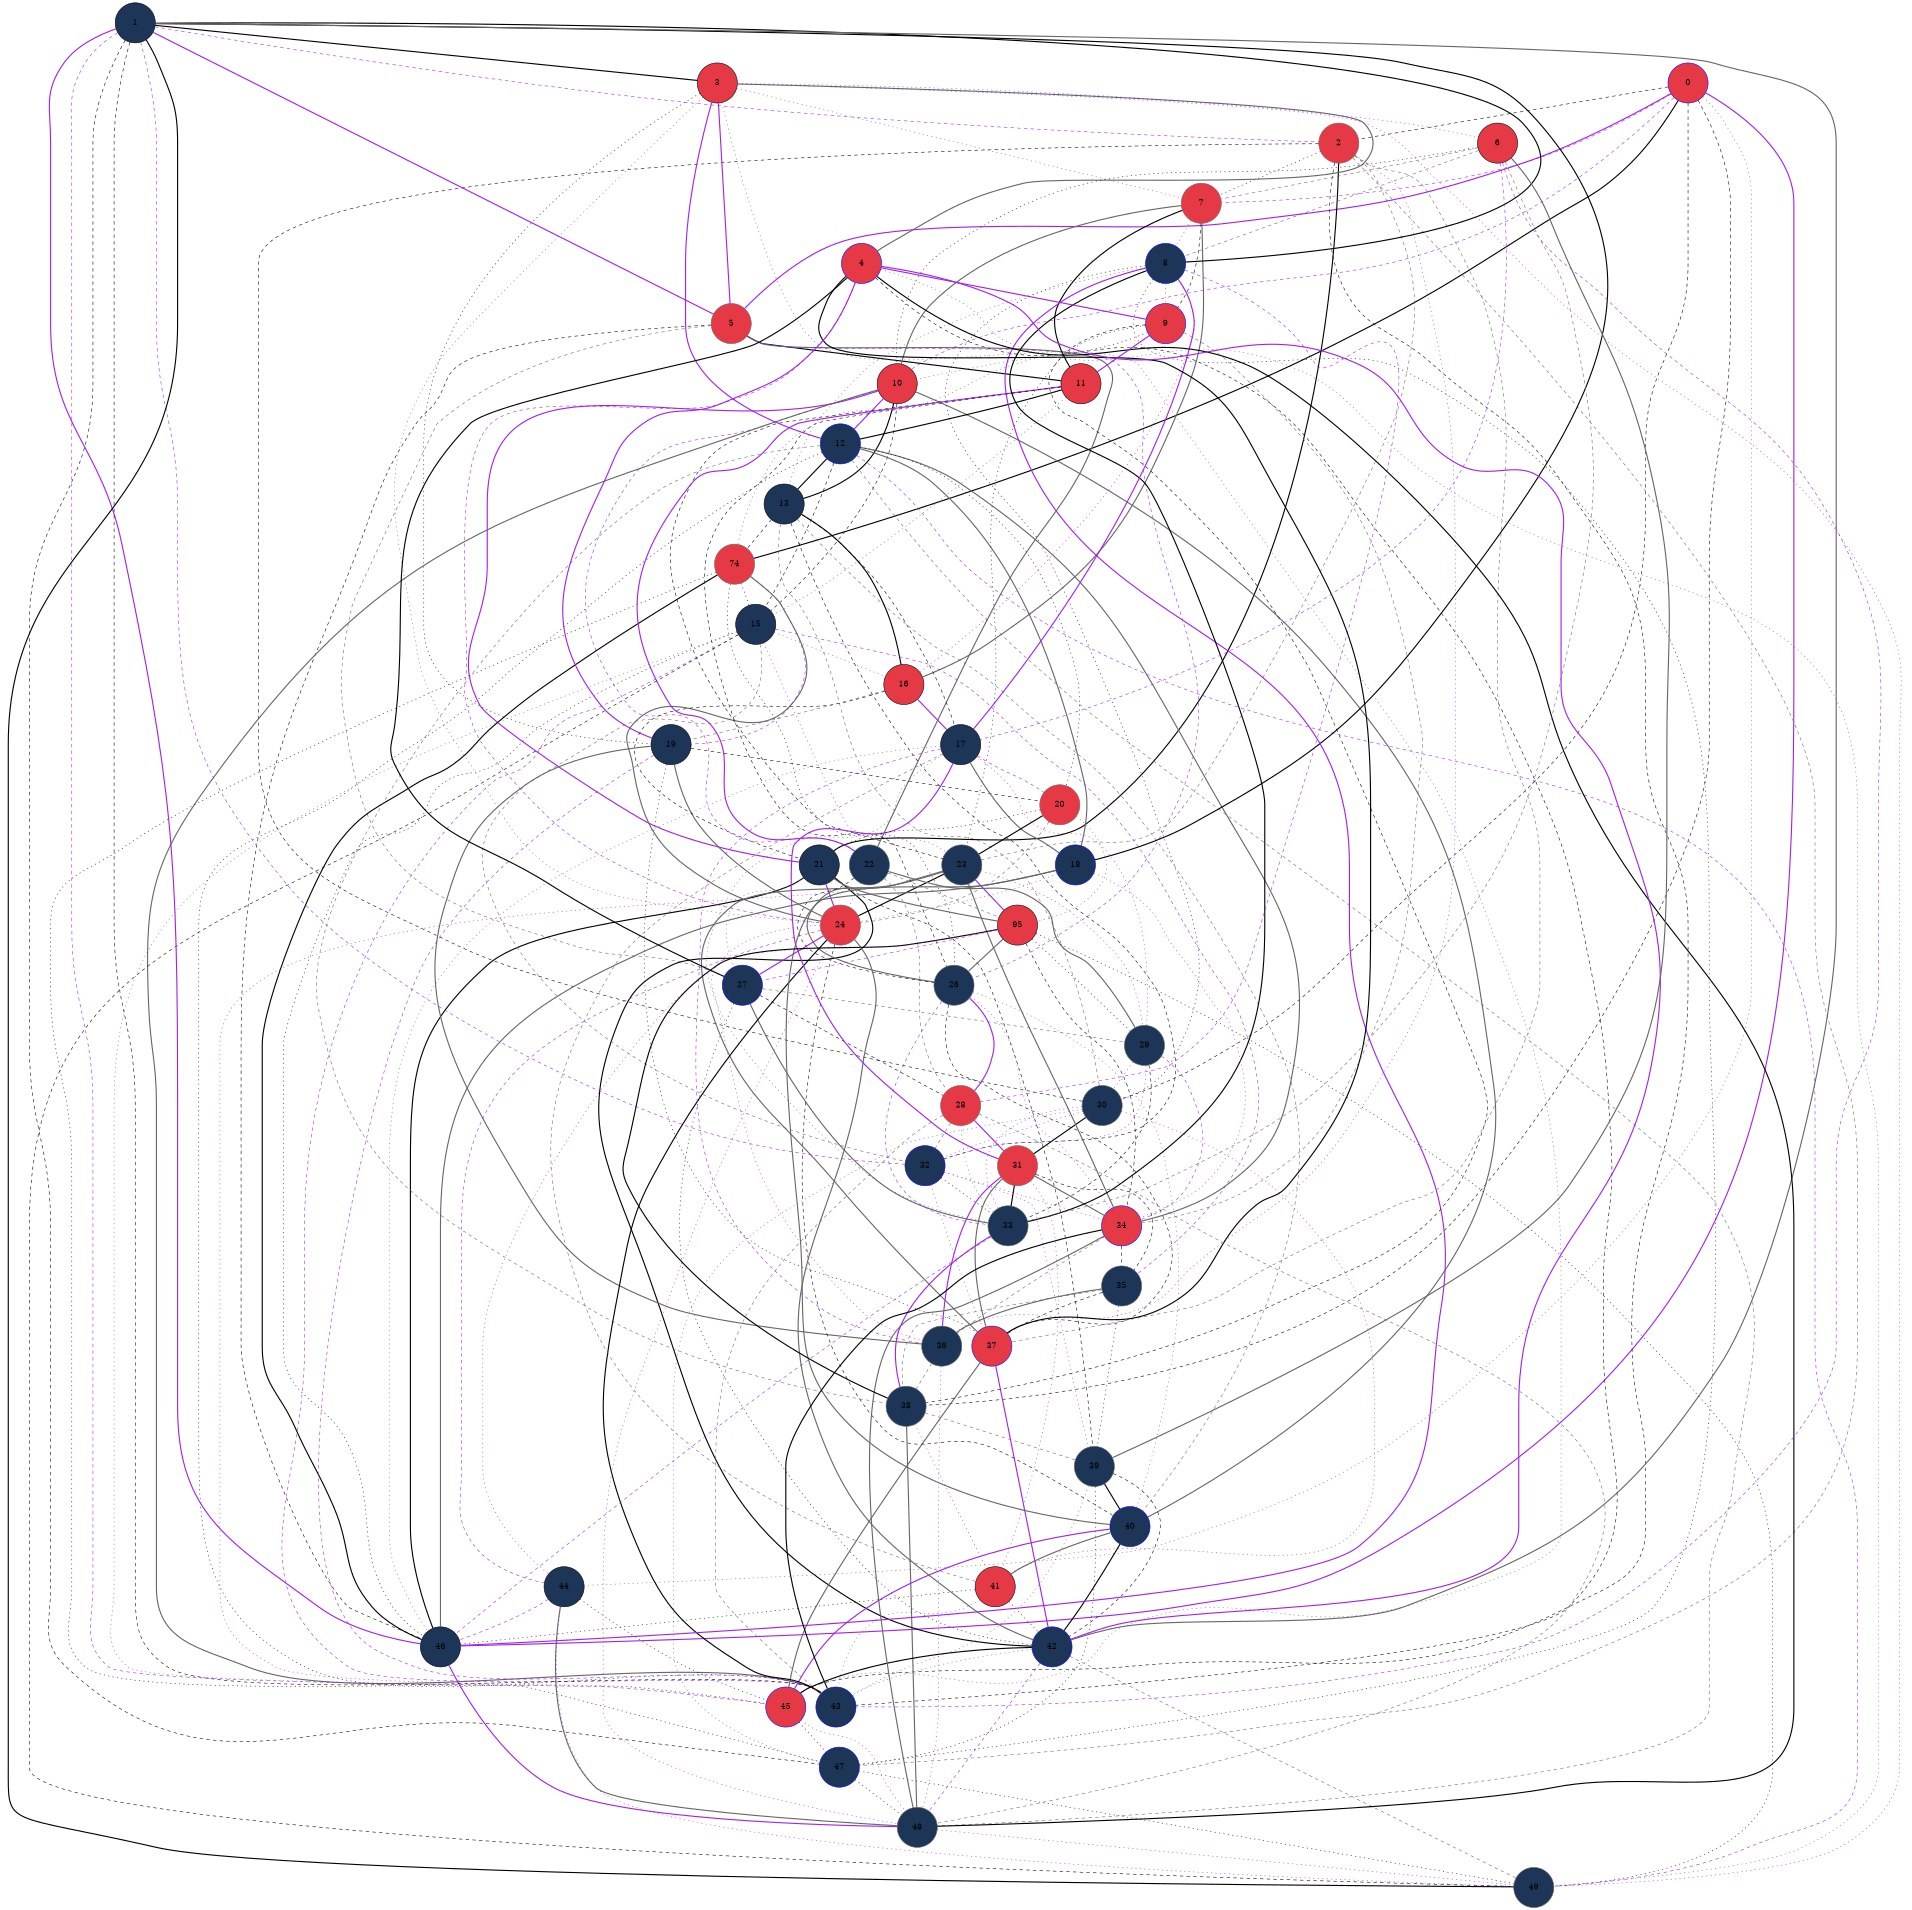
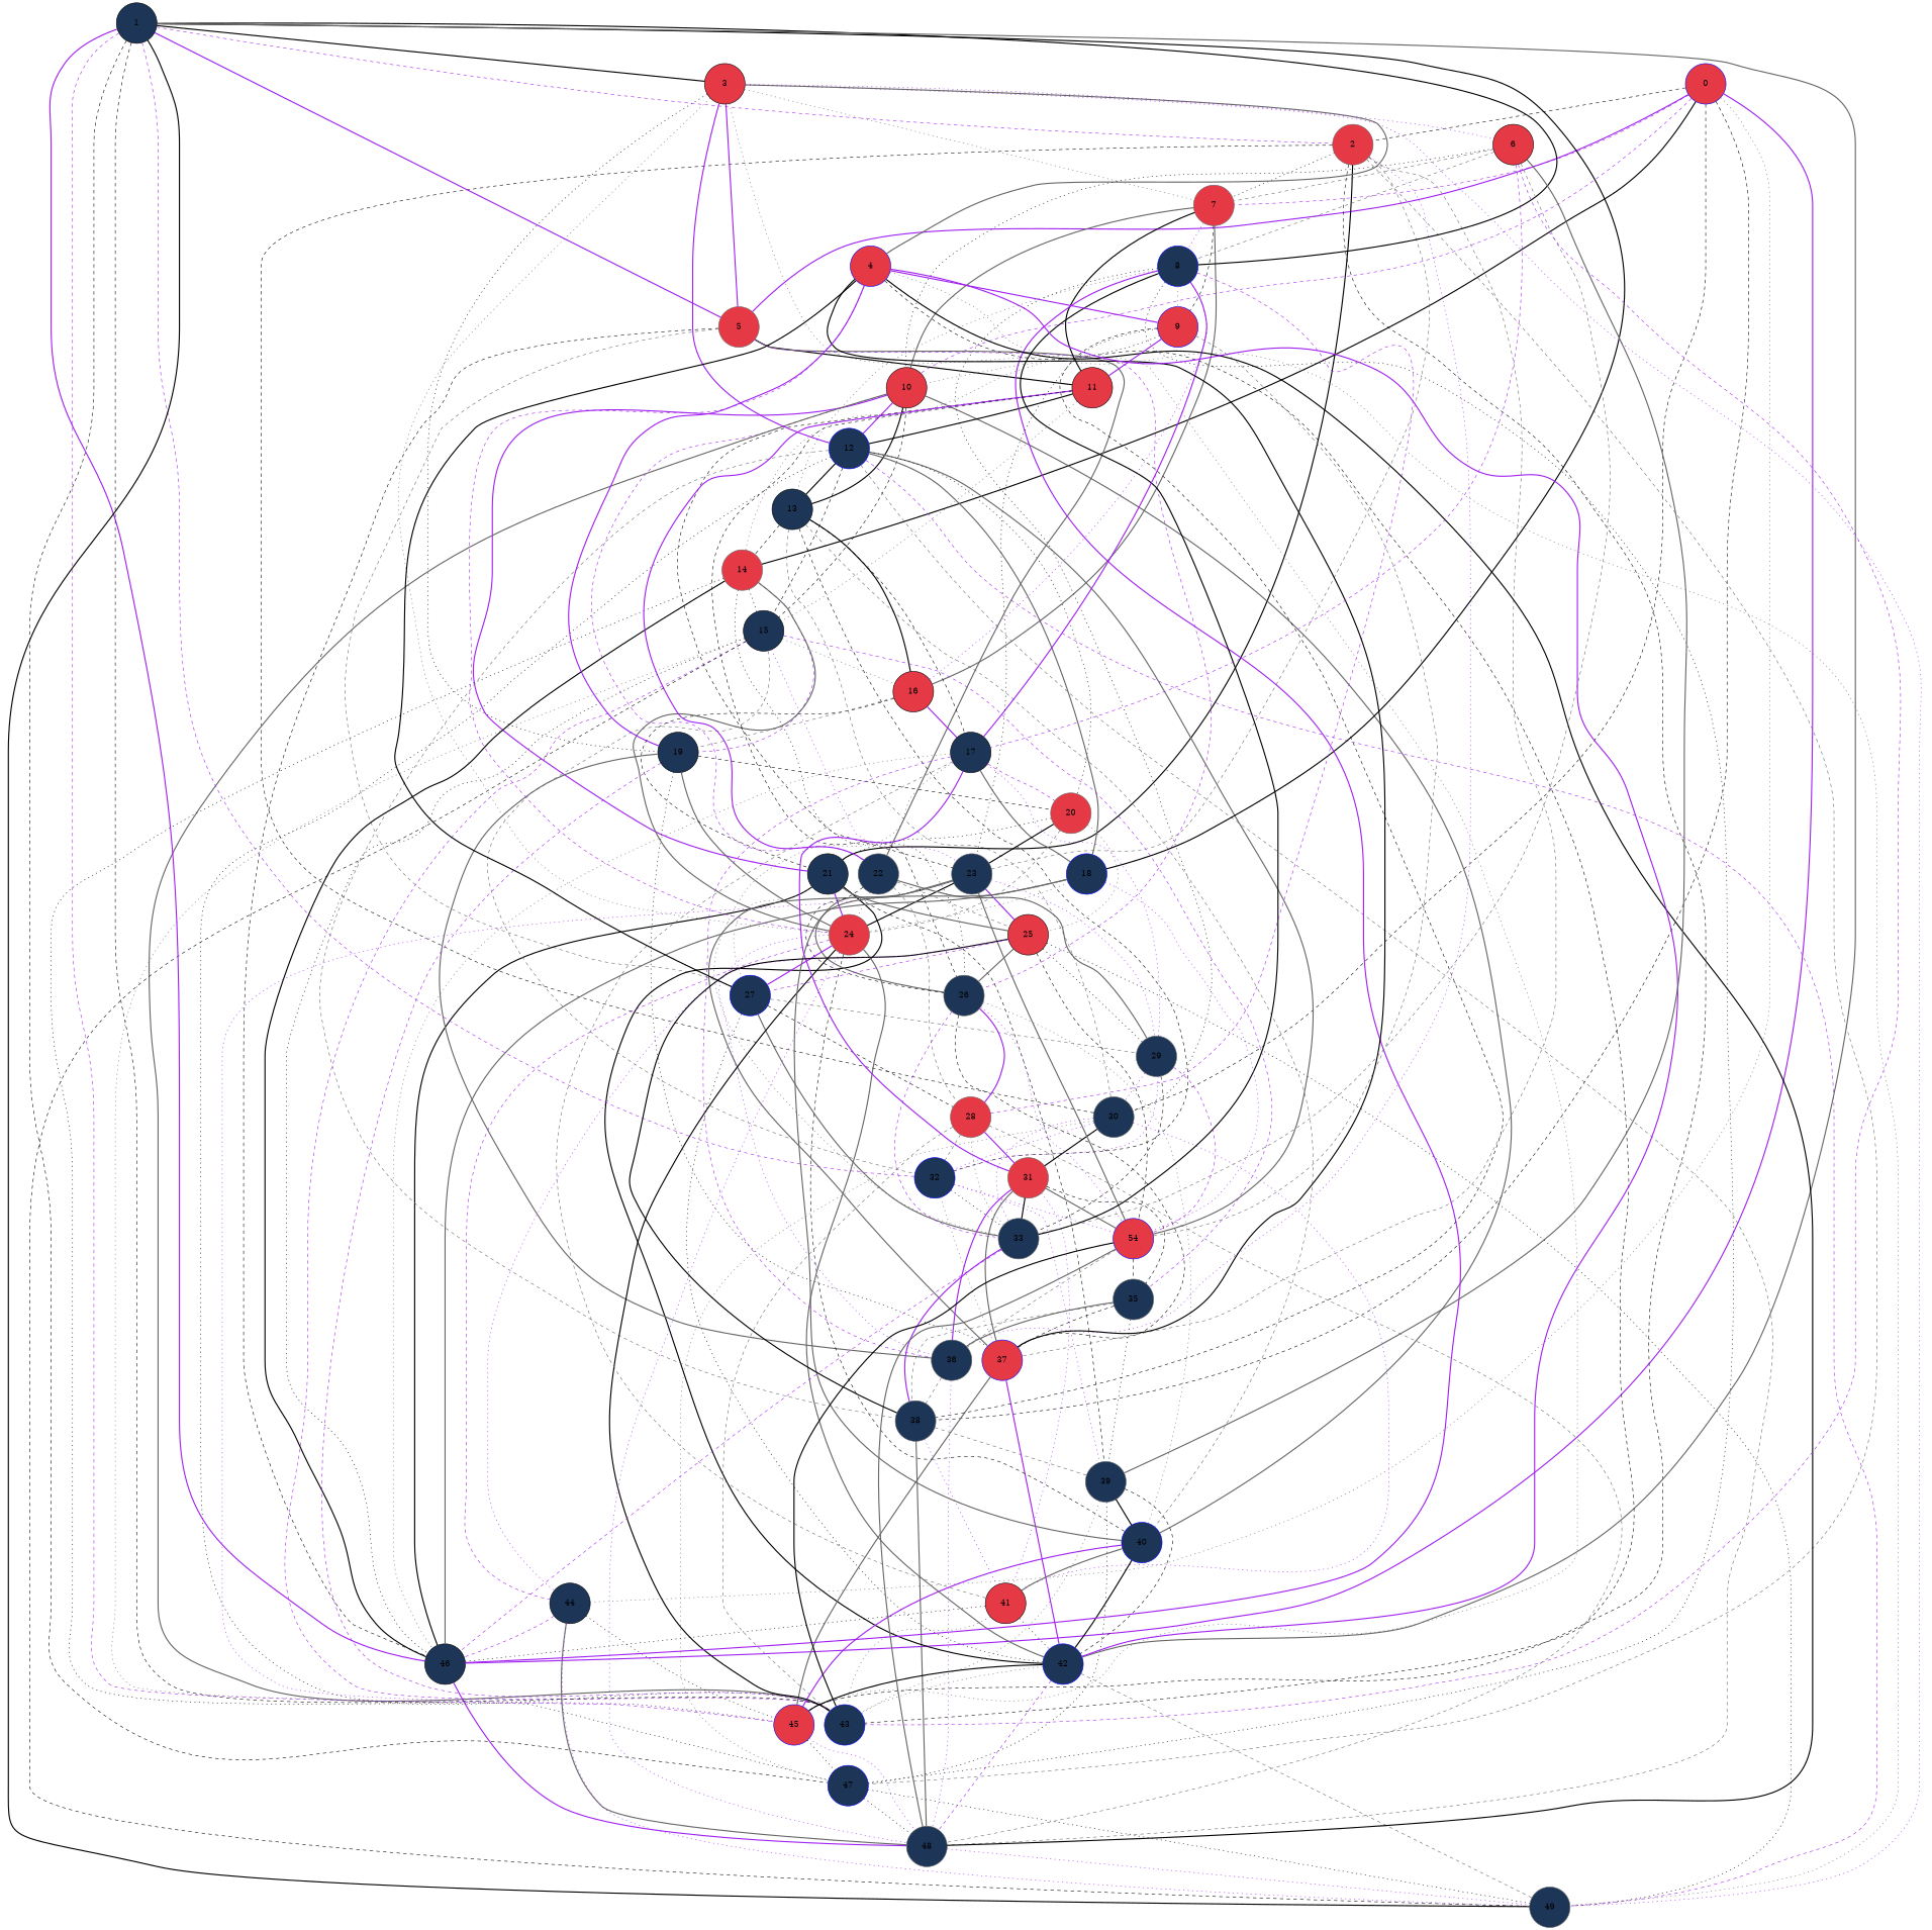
  graph {
    ordering=out
    node [color=gray40 fillcolor="#1D3557" fixedsize=true shape=circle style=filled]
    edge [color=black style=bold]
    n1 [color=blue fillcolor="#E63946" label=0 width=1.]
    n2 [fillcolor="#E63946" label=2 width=1.]
    n3 [fillcolor="#E63946" label=5 width=1.]
    n4 [color=black fillcolor="#E63946" label=10 width=1.]
-   n5 [fillcolor="#E63946" label=74 width=1.]
+   n5 [fillcolor="#E63946" label=14 width=1.]
    n6 [label=30 width=1.]
    n7 [label=38 width=1.]
    n8 [color=black label=44 width=1.]
    n9 [color=black label=46 width=1.]
    n10 [fillcolor="#E63946" label=7 width=1.]
    n11 [color=blue fillcolor="#E63946" label=45 width=1.]
    n12 [color=blue label=47 width=1.]
    n13 [color=black label=21 width=1.]
    n14 [label=23 width=1.]
    n15 [label=36 width=1.]
    n16 [color=blue fillcolor="#E63946" label=37 width=1.]
    n17 [color=blue label=27 width=1.]
    n18 [color=black fillcolor="#E63946" label=11 width=1.]
    n19 [label=22 width=1.]
    n20 [label=26 width=1.]
    n21 [color=blue label=43 width=1.]
    n22 [color=blue label=12 width=1.]
    n23 [color=black label=13 width=1.]
    n24 [color=black label=15 width=1.]
    n25 [color=blue label=40 width=1.]
    n26 [color=black label=19 width=1.]
    n27 [fillcolor="#E63946" label=24 width=1.]
    n28 [color=blue label=32 width=1.]
    n29 [label=33 width=1.]
    n30 [fillcolor="#E63946" label=31 width=1.]
    n31 [color=black fillcolor="#E63946" label=41 width=1.]
    n32 [label=48 width=1.]
    n33 [label=39 width=1.]
    n34 [label=49 width=1.]
    n35 [color=black label=1 width=1.]
    n36 [color=black fillcolor="#E63946" label=3 width=1.]
    n37 [color=blue label=8 width=1.]
    n38 [color=blue label=18 width=1.]
    n39 [color=blue label=42 width=1.]
    n40 [color=blue fillcolor="#E63946" label=4 width=1.]
    n41 [color=black fillcolor="#E63946" label=6 width=1.]
    n42 [color=blue fillcolor="#E63946" label=9 width=1.]
    n43 [color=black label=17 width=1.]
    n44 [color=black fillcolor="#E63946" label=16 width=1.]
    n45 [fillcolor="#E63946" label=28 width=1.]
-   n46 [color=blue fillcolor="#E63946" label=34 width=1.]
-   n47 [color=black fillcolor="#E63946" label=95 width=1.]
+   n46 [color=blue fillcolor="#E63946" label=54 width=1.]
+   n47 [color=black fillcolor="#E63946" label=25 width=1.]
    n48 [label=29 width=1.]
    n49 [fillcolor="#E63946" label=20 width=1.]
    n50 [label=35 width=1.]
    n1 -- n2 [style=dashed]
    n1 -- n3 [color=purple]
    n1 -- n4 [color=purple style=dashed]
    n1 -- n5
    n1 -- n6 [style=dashed]
    n1 -- n7 [style=dashed]
    n1 -- n8 [color=gray40 style=dotted]
    n1 -- n9 [color=purple]
    n1 -- n10 [color=purple style=dashed]
    n2 -- n6 [style=dashed]
    n2 -- n10 [style=dotted]
    n2 -- n11 [style=dashed]
    n2 -- n12 [color=gray40 style=dashed]
    n2 -- n13
    n2 -- n14 [color=gray40 style=dashed]
    n2 -- n15 [color=purple style=dotted]
    n2 -- n16 [color=gray40 style=dashed]
    n3 -- n9 [style=dashed]
    n3 -- n17 [color=gray40 style=dashed]
    n3 -- n18
    n3 -- n19 [color=gray40]
    n3 -- n20 [color=purple style=dashed]
    n4 -- n13 [color=purple]
    n4 -- n19 [color=purple style=dashed]
    n4 -- n21 [color=gray40]
    n4 -- n22 [color=purple]
    n4 -- n23
    n4 -- n24 [style=dashed]
    n4 -- n25 [color=gray40]
    n5 -- n9
    n5 -- n12 [style=dotted]
    n5 -- n20 [style=dotted]
    n5 -- n24 [style=dotted]
    n5 -- n26 [color=purple style=dashed]
    n5 -- n27 [color=gray40]
    n6 -- n12 [color=gray40 style=dotted]
    n6 -- n28 [color=purple style=dotted]
    n6 -- n29 [color=purple style=dotted]
    n6 -- n30
    n6 -- n31 [color=purple style=dotted]
    n7 -- n31 [color=purple style=dotted]
    n7 -- n32 [color=gray40]
    n7 -- n33 [color=gray40 style=dashed]
    n8 -- n9 [color=purple style=dashed]
    n8 -- n11 [style=dotted]
    n8 -- n32 [color=gray40]
    n8 -- n34 [color=purple style=dotted]
    n9 -- n32 [color=purple]
    n10 -- n4 [color=gray40]
    n10 -- n18
    n10 -- n37 [color=purple style=dotted]
    n10 -- n42 [style=dashed]
    n10 -- n44 [color=gray40]
    n11 -- n12 [style=dotted]
    n11 -- n32 [color=purple style=dotted]
    n12 -- n32 [style=dotted]
    n12 -- n34 [style=dotted]
    n13 -- n9
    n13 -- n17 [color=gray40 style=dotted]
    n13 -- n27 [color=purple]
    n13 -- n33 [style=dashed]
    n13 -- n39
    n13 -- n47 [color=gray40]
    n14 -- n11 [color=purple style=dotted]
    n14 -- n16 [color=gray40]
    n14 -- n20 [color=gray40]
    n14 -- n27
    n14 -- n46 [color=gray40]
    n14 -- n47 [color=purple]
    n14 -- n48 [color=purple style=dotted]
    n15 -- n7 [color=gray40 style=dashed]
    n15 -- n32 [color=purple style=dotted]
    n16 -- n11 [color=gray40]
    n16 -- n39 [color=purple]
    n17 -- n29 [color=gray40]
    n17 -- n39 [style=dotted]
    n17 -- n45 [style=dashed]
    n17 -- n48 [color=gray40 style=dashed]
    n18 -- n14 [style=dashed]
    n18 -- n19 [color=purple]
    n18 -- n20 [style=dashed]
    n18 -- n22
    n18 -- n24 [color=gray40 style=dotted]
    n19 -- n20 [style=dashed]
    n19 -- n27 [color=gray40 style=dotted]
    n19 -- n45 [color=gray40 style=dashed]
    n19 -- n47 [color=gray40 style=dashed]
    n19 -- n48 [color=gray40]
    n20 -- n16 [style=dashed]
    n20 -- n25 [color=gray40 style=dotted]
    n20 -- n29 [color=purple style=dashed]
    n20 -- n45 [color=purple]
    n20 -- n46 [color=purple style=dotted]
    n22 -- n7 [color=gray40 style=dashed]
    n22 -- n21 [style=dotted]
    n22 -- n23
    n22 -- n24 [style=dashed]
    n22 -- n32 [color=gray40 style=dashed]
    n22 -- n34 [color=purple style=dashed]
    n22 -- n38 [color=gray40]
    n22 -- n46 [color=gray40]
    n22 -- n49 [style=dotted]
    n23 -- n5 [style=dashed]
    n23 -- n6 [color=gray40 style=dashed]
    n23 -- n25 [color=gray40 style=dashed]
    n23 -- n28 [style=dashed]
    n23 -- n43 [style=dashed]
    n23 -- n44
    n24 -- n9 [style=dotted]
    n24 -- n11 [color=gray40 style=dotted]
    n24 -- n14 [color=purple style=dotted]
    n24 -- n21 [color=purple style=dashed]
    n24 -- n28 [color=gray40 style=dashed]
    n24 -- n34 [style=dashed]
    n24 -- n44 [color=gray40 style=dotted]
    n24 -- n50 [color=purple style=dashed]
    n25 -- n11 [color=purple]
    n25 -- n31 [color=gray40]
    n25 -- n39
    n26 -- n15 [color=gray40]
    n26 -- n16 [style=dotted]
    n26 -- n21 [color=purple style=dashed]
    n26 -- n27 [color=gray40]
    n26 -- n49 [style=dashed]
    n27 -- n8 [color=purple style=dashed]
    n27 -- n15 [color=purple style=dotted]
    n27 -- n17 [color=purple]
    n27 -- n21
    n27 -- n25 [style=dashed]
    n27 -- n32 [color=purple style=dotted]
    n27 -- n39 [color=gray40]
    n28 -- n16 [color=gray40 style=dotted]
    n28 -- n29 [style=dotted]
    n28 -- n33 [color=purple style=dotted]
    n28 -- n46 [color=purple style=dotted]
    n29 -- n7 [color=purple]
    n29 -- n9 [color=purple style=dashed]
    n30 -- n15 [color=purple]
    n30 -- n16 [color=gray40]
    n30 -- n29
    n30 -- n31 [color=purple style=dotted]
    n30 -- n46 [color=gray40]
    n30 -- n50 [style=dashed]
    n31 -- n9 [style=dotted]
    n31 -- n21 [color=gray40 style=dotted]
    n31 -- n39 [style=dotted]
    n32 -- n34 [color=purple style=dotted]
    n33 -- n12 [style=dotted]
    n33 -- n21 [color=gray40 style=dotted]
    n33 -- n25
    n33 -- n39 [style=dashed]
    n35 -- n2 [color=purple style=dashed]
    n35 -- n3 [color=purple]
    n35 -- n9 [color=purple]
    n35 -- n11 [color=purple style=dashed]
    n35 -- n12 [style=dashed]
    n35 -- n21 [style=dashed]
    n35 -- n28 [color=purple style=dashed]
    n35 -- n34
    n35 -- n36
    n35 -- n37
    n35 -- n38
    n35 -- n39 [color=gray40]
    n36 -- n3 [color=purple]
    n36 -- n10 [color=gray40 style=dotted]
    n36 -- n11 [color=gray40 style=dotted]
    n36 -- n22 [color=purple]
    n36 -- n26 [style=dotted]
    n36 -- n27 [color=gray40 style=dotted]
    n36 -- n34 [color=purple style=dotted]
    n36 -- n40 [color=gray40]
    n36 -- n41 [color=purple style=dotted]
    n37 -- n6 [style=dotted]
    n37 -- n9 [color=purple]
    n37 -- n12 [style=dotted]
    n37 -- n23 [color=gray40 style=dotted]
    n37 -- n29
    n37 -- n42 [color=gray40 style=dotted]
    n37 -- n43 [color=purple]
    n37 -- n44 [color=purple style=dotted]
    n37 -- n45 [color=purple style=dashed]
    n38 -- n9 [color=gray40]
    n38 -- n25 [color=gray40]
    n38 -- n27 [color=gray40 style=dotted]
    n38 -- n46 [color=purple style=dotted]
    n39 -- n11
    n39 -- n21 [color=gray40 style=dotted]
    n39 -- n32 [color=purple style=dashed]
    n39 -- n34 [color=gray40 style=dashed]
    n40 -- n16
    n40 -- n17
    n40 -- n21 [style=dashed]
    n40 -- n26 [color=purple]
    n40 -- n27 [color=purple style=dashed]
    n40 -- n32
    n40 -- n34 [color=gray40 style=dotted]
    n40 -- n39 [color=purple]
    n40 -- n42 [color=purple]
    n41 -- n4 [style=dotted]
    n41 -- n10 [color=gray40 style=dashed]
    n41 -- n21 [color=purple style=dashed]
    n41 -- n29 [color=gray40 style=dashed]
    n41 -- n33 [color=gray40]
    n41 -- n37 [color=gray40 style=dashed]
    n41 -- n43 [color=purple style=dashed]
    n42 -- n4 [color=gray40 style=dotted]
    n42 -- n5 [color=gray40 style=dotted]
    n42 -- n7 [style=dashed]
    n42 -- n14 [style=dotted]
    n42 -- n18 [color=purple]
    n42 -- n46 [color=gray40 style=dashed]
    n43 -- n9 [color=gray40 style=dotted]
    n43 -- n15 [color=purple style=dashed]
    n43 -- n29 [color=gray40 style=dotted]
    n43 -- n30 [color=purple]
    n43 -- n31 [color=gray40 style=dashed]
    n43 -- n38 [color=gray40]
    n43 -- n48 [color=purple style=dotted]
    n43 -- n49 [color=purple style=dashed]
    n44 -- n13 [style=dashed]
    n44 -- n26 [color=gray40 style=dashed]
    n44 -- n43 [color=purple]
    n45 -- n21 [color=gray40 style=dashed]
    n45 -- n28 [color=gray40 style=dashed]
    n45 -- n29 [color=gray40 style=dotted]
    n45 -- n30 [color=purple]
    n45 -- n32 [color=gray40 style=dashed]
    n46 -- n15 [color=gray40 style=dashed]
    n46 -- n21
    n46 -- n32 [color=gray40]
    n46 -- n50 [style=dashed]
    n47 -- n7
    n47 -- n8 [color=purple style=dotted]
    n47 -- n17 [color=purple style=dashed]
    n47 -- n20 [color=gray40]
    n47 -- n34 [style=dotted]
    n47 -- n46 [style=dashed]
    n47 -- n48 [style=dotted]
    n48 -- n6 [color=purple style=dotted]
    n48 -- n28 [color=purple style=dotted]
    n48 -- n29 [style=dashed]
    n48 -- n46 [color=purple style=dashed]
    n49 -- n13 [style=dotted]
    n49 -- n14
    n49 -- n27 [color=gray40 style=dashed]
    n49 -- n47 [color=gray40 style=dotted]
    n50 -- n7 [color=gray40 style=dashed]
    n50 -- n15 [color=gray40]
    n50 -- n16 [style=dashed]
    n50 -- n33 [style=dotted]
  }
